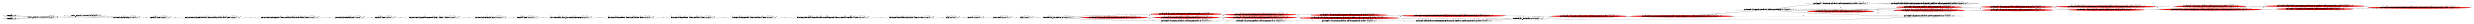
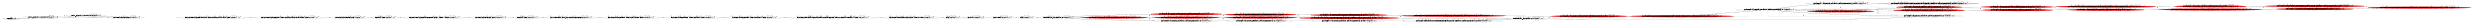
  digraph {
    rankdir=LR
    node [fillcolor=white shape=ellipse style=filled]
    edge [style=bold]
    n1 [label="expectLastCall().anyTimes()@@@9@@@['1', '1', '1']"]
    n2 [label="expect(supervisorRecordSupplier.getEarliestSequenceNumber(anyObject())).andReturn(\"0\").anyTimes()@@@10@@@['1', '1', '1']"]
    n3 [label="supervisorRecordSupplier.seek(anyObject(),anyString())@@@11@@@['1', '1', '1']"]
    n4 [fillcolor=red label="Assert.assertEquals(SeekableStreamPartitions.NO_END_SEQUENCE_NUMBER,task2.getIOConfig().getEndPartitions().getPartitionSequenceNumberMap().get(shardId0))@@@34@@@['1', '0', '0']"]
    n5 [fillcolor=red label="Assert.assertEquals(\"0\",task2.getIOConfig().getStartPartitions().getPartitionSequenceNumberMap().get(shardId1))@@@35@@@['1', '0', '0']"]
    n6 [fillcolor=red label="Assert.assertEquals(KinesisSequenceNumber.NO_END_SEQUENCE_NUMBER,task2.getIOConfig().getEndSequenceNumbers().getPartitionSequenceNumberMap().get(shardId0))@@@34@@@['0', '1', '0']"]
    n7 [fillcolor=red label="Assert.assertEquals(SeekableStreamPartitions.NO_END_SEQUENCE_NUMBER,task2.getIOConfig().getEndPartitions().getPartitionSequenceNumberMap().get(shardId1))@@@36@@@['1', '0', '0']"]
    n8 [fillcolor=red label="Assert.assertEquals(\"0\",task2.getIOConfig().getStartSequenceNumbers().getPartitionSequenceNumberMap().get(shardId1))@@@35@@@['0', '1', '0']"]
    n9 [label="EasyMock.expect(indexerMetadataStorageCoordinator.getDataSourceMetadata(DATASOURCE)).andReturn(new KinesisDataSourceMetadata(null)).anyTimes()@@@17@@@['1', '1', '1']"]
    n10 [label="EasyMock.expect(taskQueue.add(EasyMock.capture(captured))).andReturn(true).times(2)@@@18@@@['1', '1', '1']"]
    n11 [label="replayAll()@@@19@@@['1', '1', '1']"]
    n12 [label="supervisor.start()@@@20@@@['1', '1', '1']"]
    n13 [label="supervisor.runInternal()@@@21@@@['1', '1', '1']"]
    n14 [label="verifyAll()@@@22@@@['1', '1', '1']"]
    n15 [fillcolor=red label="Assert.assertEquals(SeekableStreamPartitions.NO_END_SEQUENCE_NUMBER,task1.getIOConfig().getEndPartitions().getPartitionSequenceNumberMap().get(shardId0))@@@27@@@['1', '0', '0']"]
    n16 [label="KinesisIndexTask task2 = captured.getValues().get(1)@@@28@@@['1', '0', '1']"]
    n17 [fillcolor=red label="Assert.assertEquals(KinesisSequenceNumber.NO_END_SEQUENCE_NUMBER,task1.getIOConfig().getEndSequenceNumbers().getPartitionSequenceNumberMap().get(shardId0))@@@27@@@['0', '1', '0']"]
    n18 [fillcolor=red label="Assert.assertEquals(\"0\",task1.getIOConfig().getStartSequenceNumbers().getPartitionSequenceNumberMap().get(shardId1))@@@28@@@['0', '1', '0']"]
    n19 [label="Assert.assertEquals(1,task2.getIOConfig().getStartPartitions().getPartitionSequenceNumberMap().size())@@@29@@@['1', '0', '1']"]
    n20 [fillcolor=red label="Assert.assertEquals(KinesisSequenceNumber.NO_END_SEQUENCE_NUMBER,task1.getIOConfig().getEndSequenceNumbers().getPartitionSequenceNumberMap().get(shardId1))@@@29@@@['0', '1', '0']"]
    n21 [label="Assert.assertEquals(1,task2.getIOConfig().getEndPartitions().getPartitionSequenceNumberMap().size())@@@30@@@['1', '1', '1']"]
    n22 [fillcolor=red label="Assert.assertEquals(2,task2.getIOConfig().getStartSequenceNumbers().getPartitionSequenceNumberMap().size())@@@31@@@['0', '1', '0']"]
    n23 [fillcolor=red label="Assert.assertEquals(2,task2.getIOConfig().getStartPartitions().getPartitionSequenceNumberMap().size())@@@31@@@['1', '0', '0']"]
    n24 [label="Assert.assertEquals(\"0\",task2.getIOConfig().getStartPartitions().getPartitionSequenceNumberMap().get(shardId0))@@@31@@@['0', '0', '1']"]
    n25 [fillcolor=red label="Assert.assertEquals(2,task1.getIOConfig().getStartSequenceNumbers().getPartitionSequenceNumberMap().size())@@@24@@@['0', '1', '0']"]
    n26 [fillcolor=red label="Assert.assertEquals(2,task1.getIOConfig().getEndSequenceNumbers().getPartitionSequenceNumberMap().size())@@@25@@@['0', '1', '0']"]
    n27 [fillcolor=red label="Assert.assertEquals(\"0\",task1.getIOConfig().getStartSequenceNumbers().getPartitionSequenceNumberMap().get(shardId0))@@@26@@@['0', '1', '0']"]
    n28 [label="supervisor = getSupervisor(2,1,true,\"PT1H\",null,null)@@@3@@@['1', '1', '0']"]
    n29 [label="supervisor = getSupervisor(1,2,true,\"PT1H\",null,null)@@@3@@@['0', '0', '1']"]
    n30 [label="supervisorRecordSupplier.assign(anyObject())@@@4@@@['1', '1', '1']"]
-   n31 [label="expectLastCall().anyTimes()@@@5@@@['1', '1', '1']"]
    n32 [label="expectLastCall().anyTimes()@@@12@@@['1', '1', '1']"]
    n33 [label="Capture<KinesisIndexTask> captured = Capture.newInstance(CaptureType.ALL)@@@13@@@['1', '1', '1']"]
    n34 [fillcolor=red label="Assert.assertEquals(2,task1.getIOConfig().getEndPartitions().getPartitionSequenceNumberMap().size())@@@25@@@['1', '0', '0']"]
    n35 [label="Assert.assertEquals(1,task1.getIOConfig().getEndPartitions().getPartitionSequenceNumberMap().size())@@@25@@@['0', '0', '1']"]
    n36 [fillcolor=red label="Assert.assertEquals(\"0\",task1.getIOConfig().getStartPartitions().getPartitionSequenceNumberMap().get(shardId0))@@@26@@@['1', '0', '0']"]
    n37 [label="Assert.assertEquals(\"0\",task1.getIOConfig().getStartPartitions().getPartitionSequenceNumberMap().get(shardId1))@@@26@@@['0', '0', '1']"]
    n38 [label="expect(supervisorRecordSupplier.getPartitionIds(stream)).andReturn(ImmutableSet.of(shardId1,shardId0)).anyTimes()@@@6@@@['1', '1', '1']"]
    n39 [label="expect(supervisorRecordSupplier.getAssignment()).andReturn(ImmutableSet.of(shard1Partition,shard0Partition)).anyTimes()@@@7@@@['1', '1', '1']"]
    n40 [label="supervisorRecordSupplier.seekToLatest(anyObject())@@@8@@@['1', '1', '1']"]
    n41 [fillcolor=red label="Assert.assertEquals(2,task2.getIOConfig().getEndSequenceNumbers().getPartitionSequenceNumberMap().size())@@@32@@@['0', '1', '0']"]
    n42 [fillcolor=red label="Assert.assertEquals(\"0\",task2.getIOConfig().getStartSequenceNumbers().getPartitionSequenceNumberMap().get(shardId0))@@@33@@@['0', '1', '0']"]
    n43 [fillcolor=red label="Assert.assertEquals(2,task2.getIOConfig().getEndPartitions().getPartitionSequenceNumberMap().size())@@@32@@@['1', '0', '0']"]
    n44 [fillcolor=red label="Assert.assertEquals(\"0\",task2.getIOConfig().getStartPartitions().getPartitionSequenceNumberMap().get(shardId0))@@@33@@@['1', '0', '0']"]
    n45 [fillcolor=lightgray label="Assert.assertEquals(SeekableStreamPartitions.NO_END_SEQUENCE_NUMBER,task2.getIOConfig().getEndPartitions().getPartitionSequenceNumberMap().get(shardId0))@@@32@@@['0', '0', '1']"]
    n46 [fillcolor=red label="Assert.assertEquals(2,task1.getIOConfig().getStartPartitions().getPartitionSequenceNumberMap().size())@@@24@@@['1', '0', '0']"]
    n47 [label="Assert.assertEquals(1,task1.getIOConfig().getStartPartitions().getPartitionSequenceNumberMap().size())@@@24@@@['0', '0', '1']"]
    n48 [label="EasyMock.expect(taskMaster.getTaskQueue()).andReturn(Optional.of(taskQueue)).anyTimes()@@@14@@@['1', '1', '1']"]
    n49 [label="Assert.assertEquals(SeekableStreamPartitions.NO_END_SEQUENCE_NUMBER,task1.getIOConfig().getEndPartitions().getPartitionSequenceNumberMap().get(shardId1))@@@27@@@['0', '0', '1']"]
    n50 [fillcolor=red label="Assert.assertEquals(KinesisSequenceNumber.NO_END_SEQUENCE_NUMBER,task2.getIOConfig().getEndSequenceNumbers().getPartitionSequenceNumberMap().get(shardId1))@@@36@@@['0', '1', '0']"]
    n51 [label="EasyMock.expect(taskMaster.getTaskRunner()).andReturn(Optional.absent()).anyTimes()@@@15@@@['1', '1', '1']"]
    n52 [label="EasyMock.expect(taskStorage.getActiveTasks()).andReturn(ImmutableList.of()).anyTimes()@@@16@@@['1', '1', '1']"]
-   n53 [fillcolor=lightgray label="testReplicas['1', '0', '0']" shape=diamond]
    n54 [label="KinesisIndexTask task1 = captured.getValues().get(0)@@@23@@@['1', '1', '1']"]
    n55 [fillcolor=lightgray label="testReplicas['0', '1', '0']" shape=diamond]
    n1 -> n2
    n2 -> n3
    n3 -> n32
    n4 -> n5
    n4 -> n6 [label=0 style=dashed]
    n5 -> n7
    n5 -> n8 [label=0 style=dashed]
    n6 -> n8
    n7 -> n50 [label=0 style=dashed]
    n8 -> n50
    n9 -> n10
    n10 -> n11
    n11 -> n12
    n12 -> n13 [style=dashed]
    n13 -> n14 [style=dashed]
    n14 -> n54
    n15 -> n16
    n15 -> n17 [label=0 style=dashed]
    n16 -> n18 [label=0 style=dashed]
    n16 -> n19
    n17 -> n18
    n18 -> n20
    n19 -> n20 [label=0 style=dashed]
    n19 -> n21
    n20 -> n21
    n21 -> n22
    n21 -> n23
    n21 -> n24
    n22 -> n41
    n23 -> n19 [label=0 style=dashed]
    n23 -> n22 [label=0 style=dashed]
    n23 -> n43
    n24 -> n45
    n25 -> n26
    n26 -> n27
    n27 -> n17
    n28 -> n29 [label=0 style=dashed]
    n28 -> n30
    n29 -> n30
-   n30 -> n31
-   n31 -> n38
    n32 -> n33
    n33 -> n48
    n34 -> n26 [label=0 style=dashed]
    n34 -> n35 [label=0 style=dashed]
    n34 -> n36
    n35 -> n37
    n36 -> n15
    n36 -> n27 [label=0 style=dashed]
    n37 -> n49
    n38 -> n39
    n39 -> n40
    n40 -> n1
    n41 -> n42
    n42 -> n6
    n43 -> n21 [label=0 style=dashed]
    n43 -> n41 [label=0 style=dashed]
    n43 -> n44
    n44 -> n4
    n44 -> n42 [label=0 style=dashed]
    n46 -> n25 [label=0 style=dashed]
    n46 -> n34
    n46 -> n47 [label=0 style=dashed]
    n47 -> n35
    n48 -> n51
    n49 -> n16
    n51 -> n52
    n52 -> n9
-   n53 -> n28
    n54 -> n25
    n54 -> n46
    n54 -> n47
    n55 -> n28
  }
